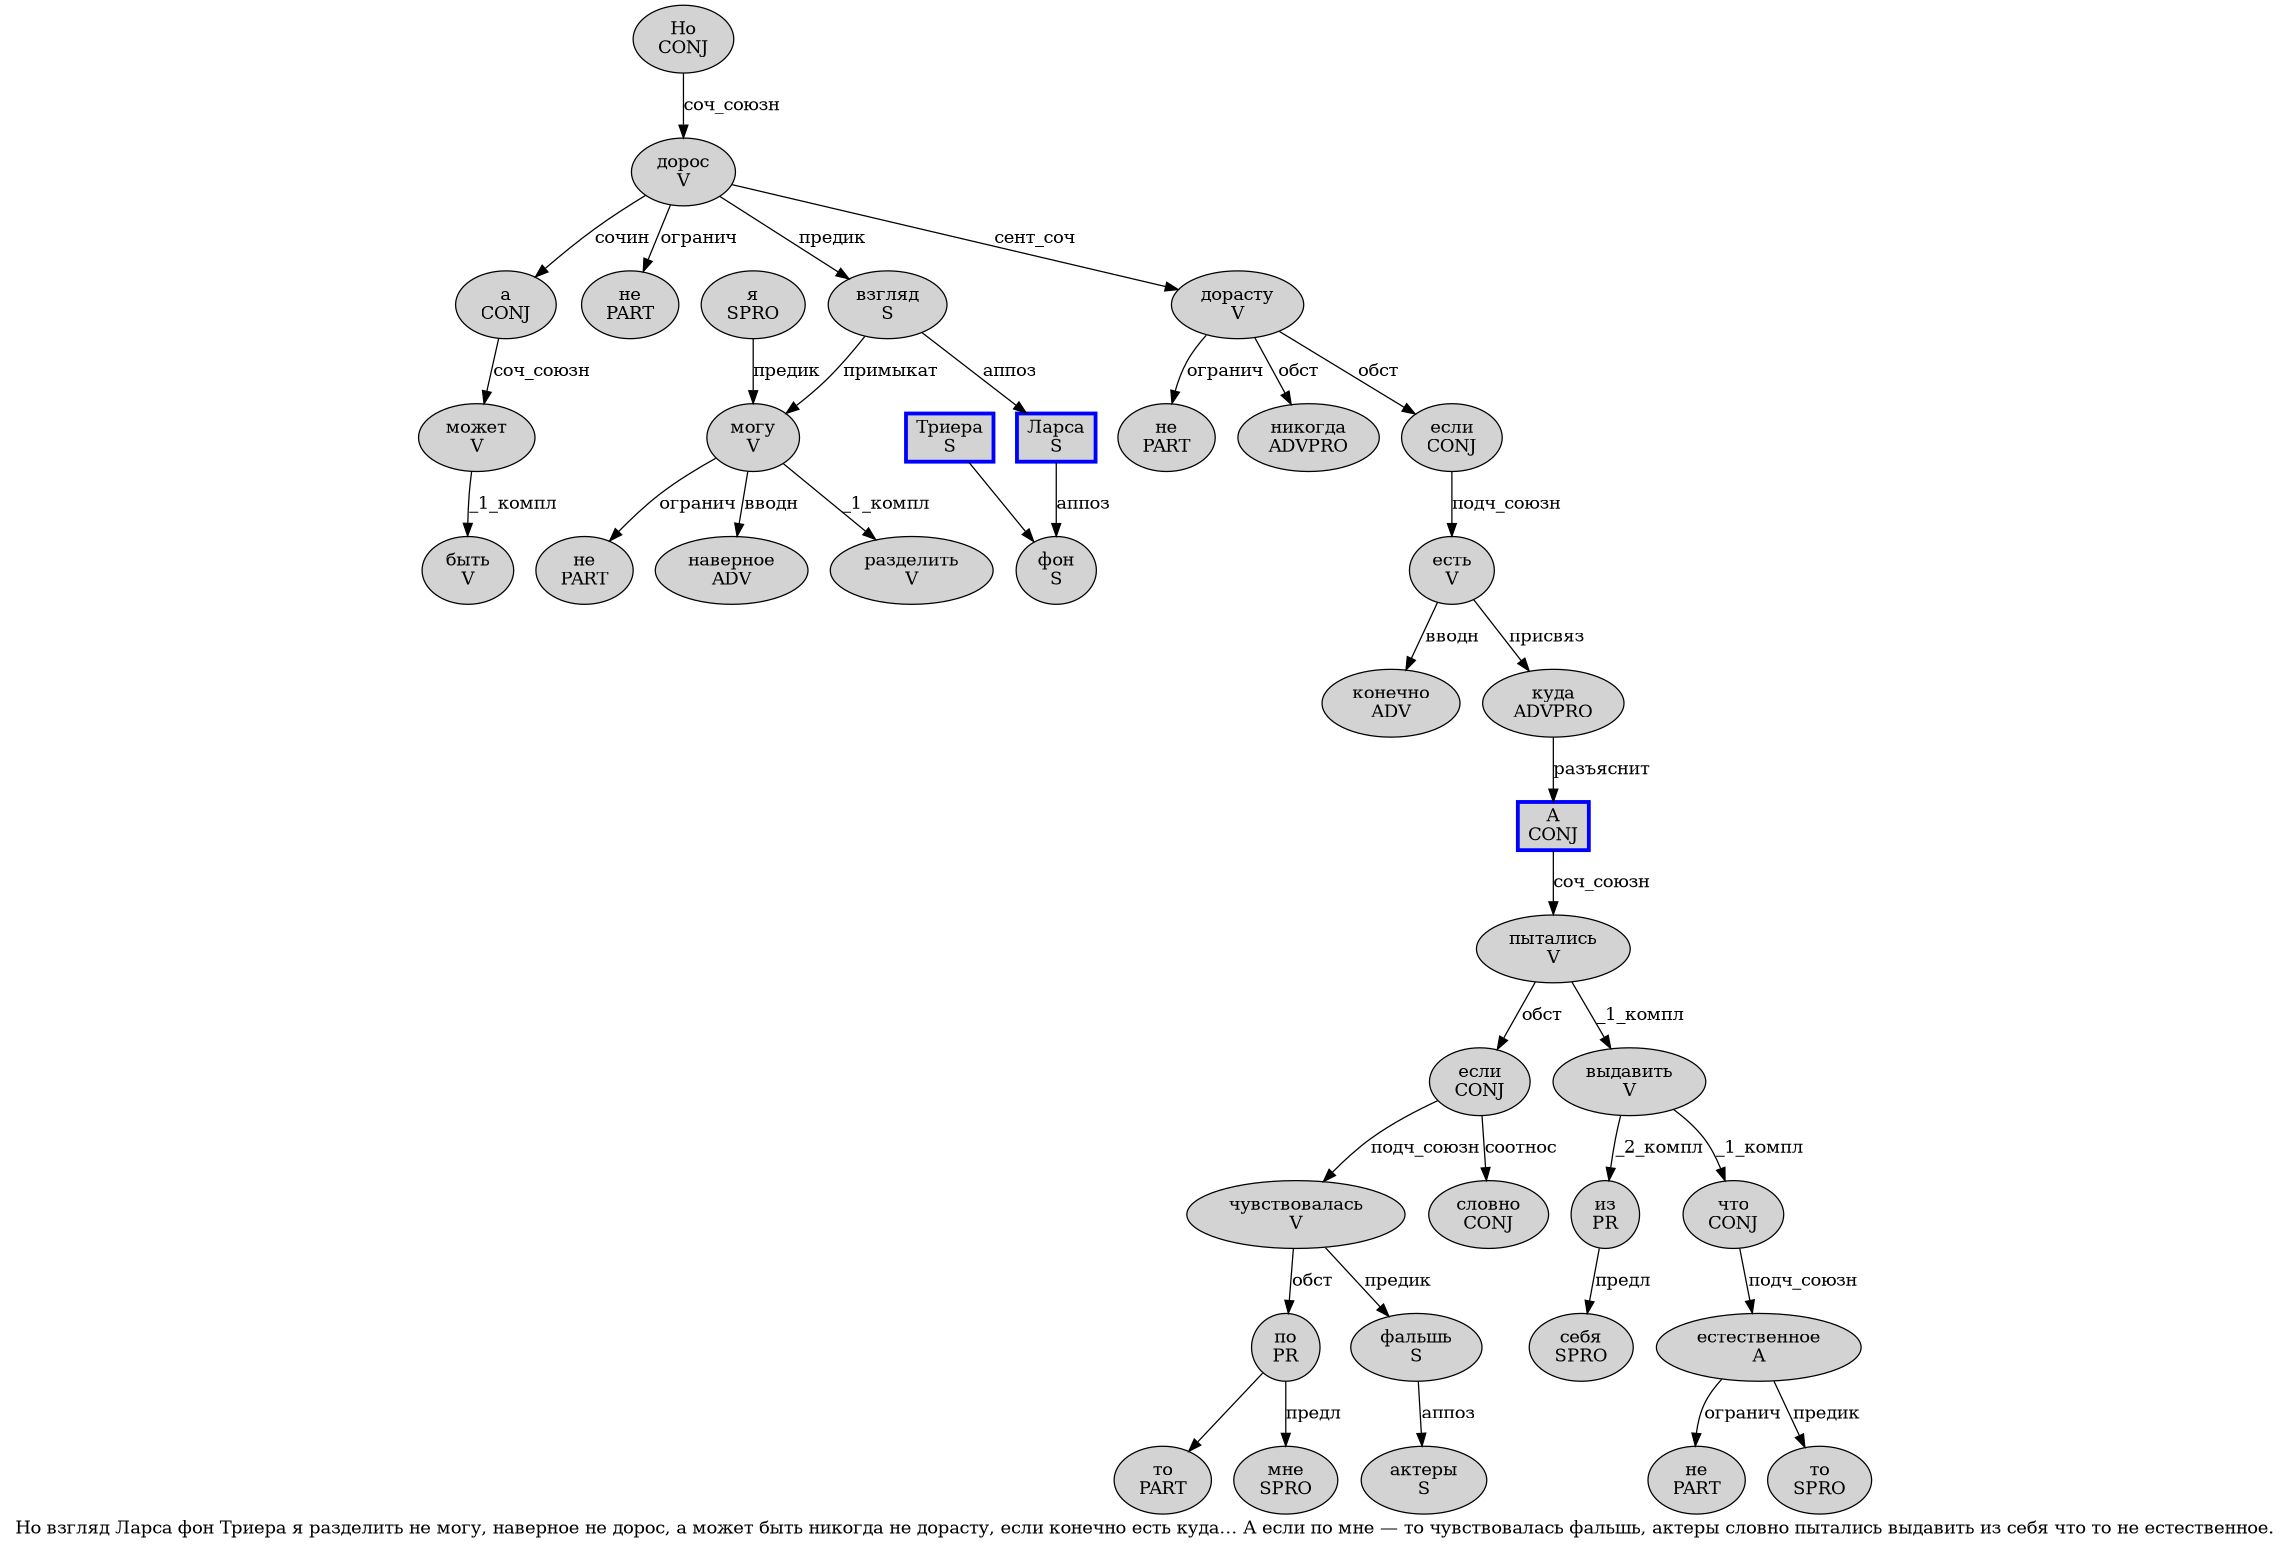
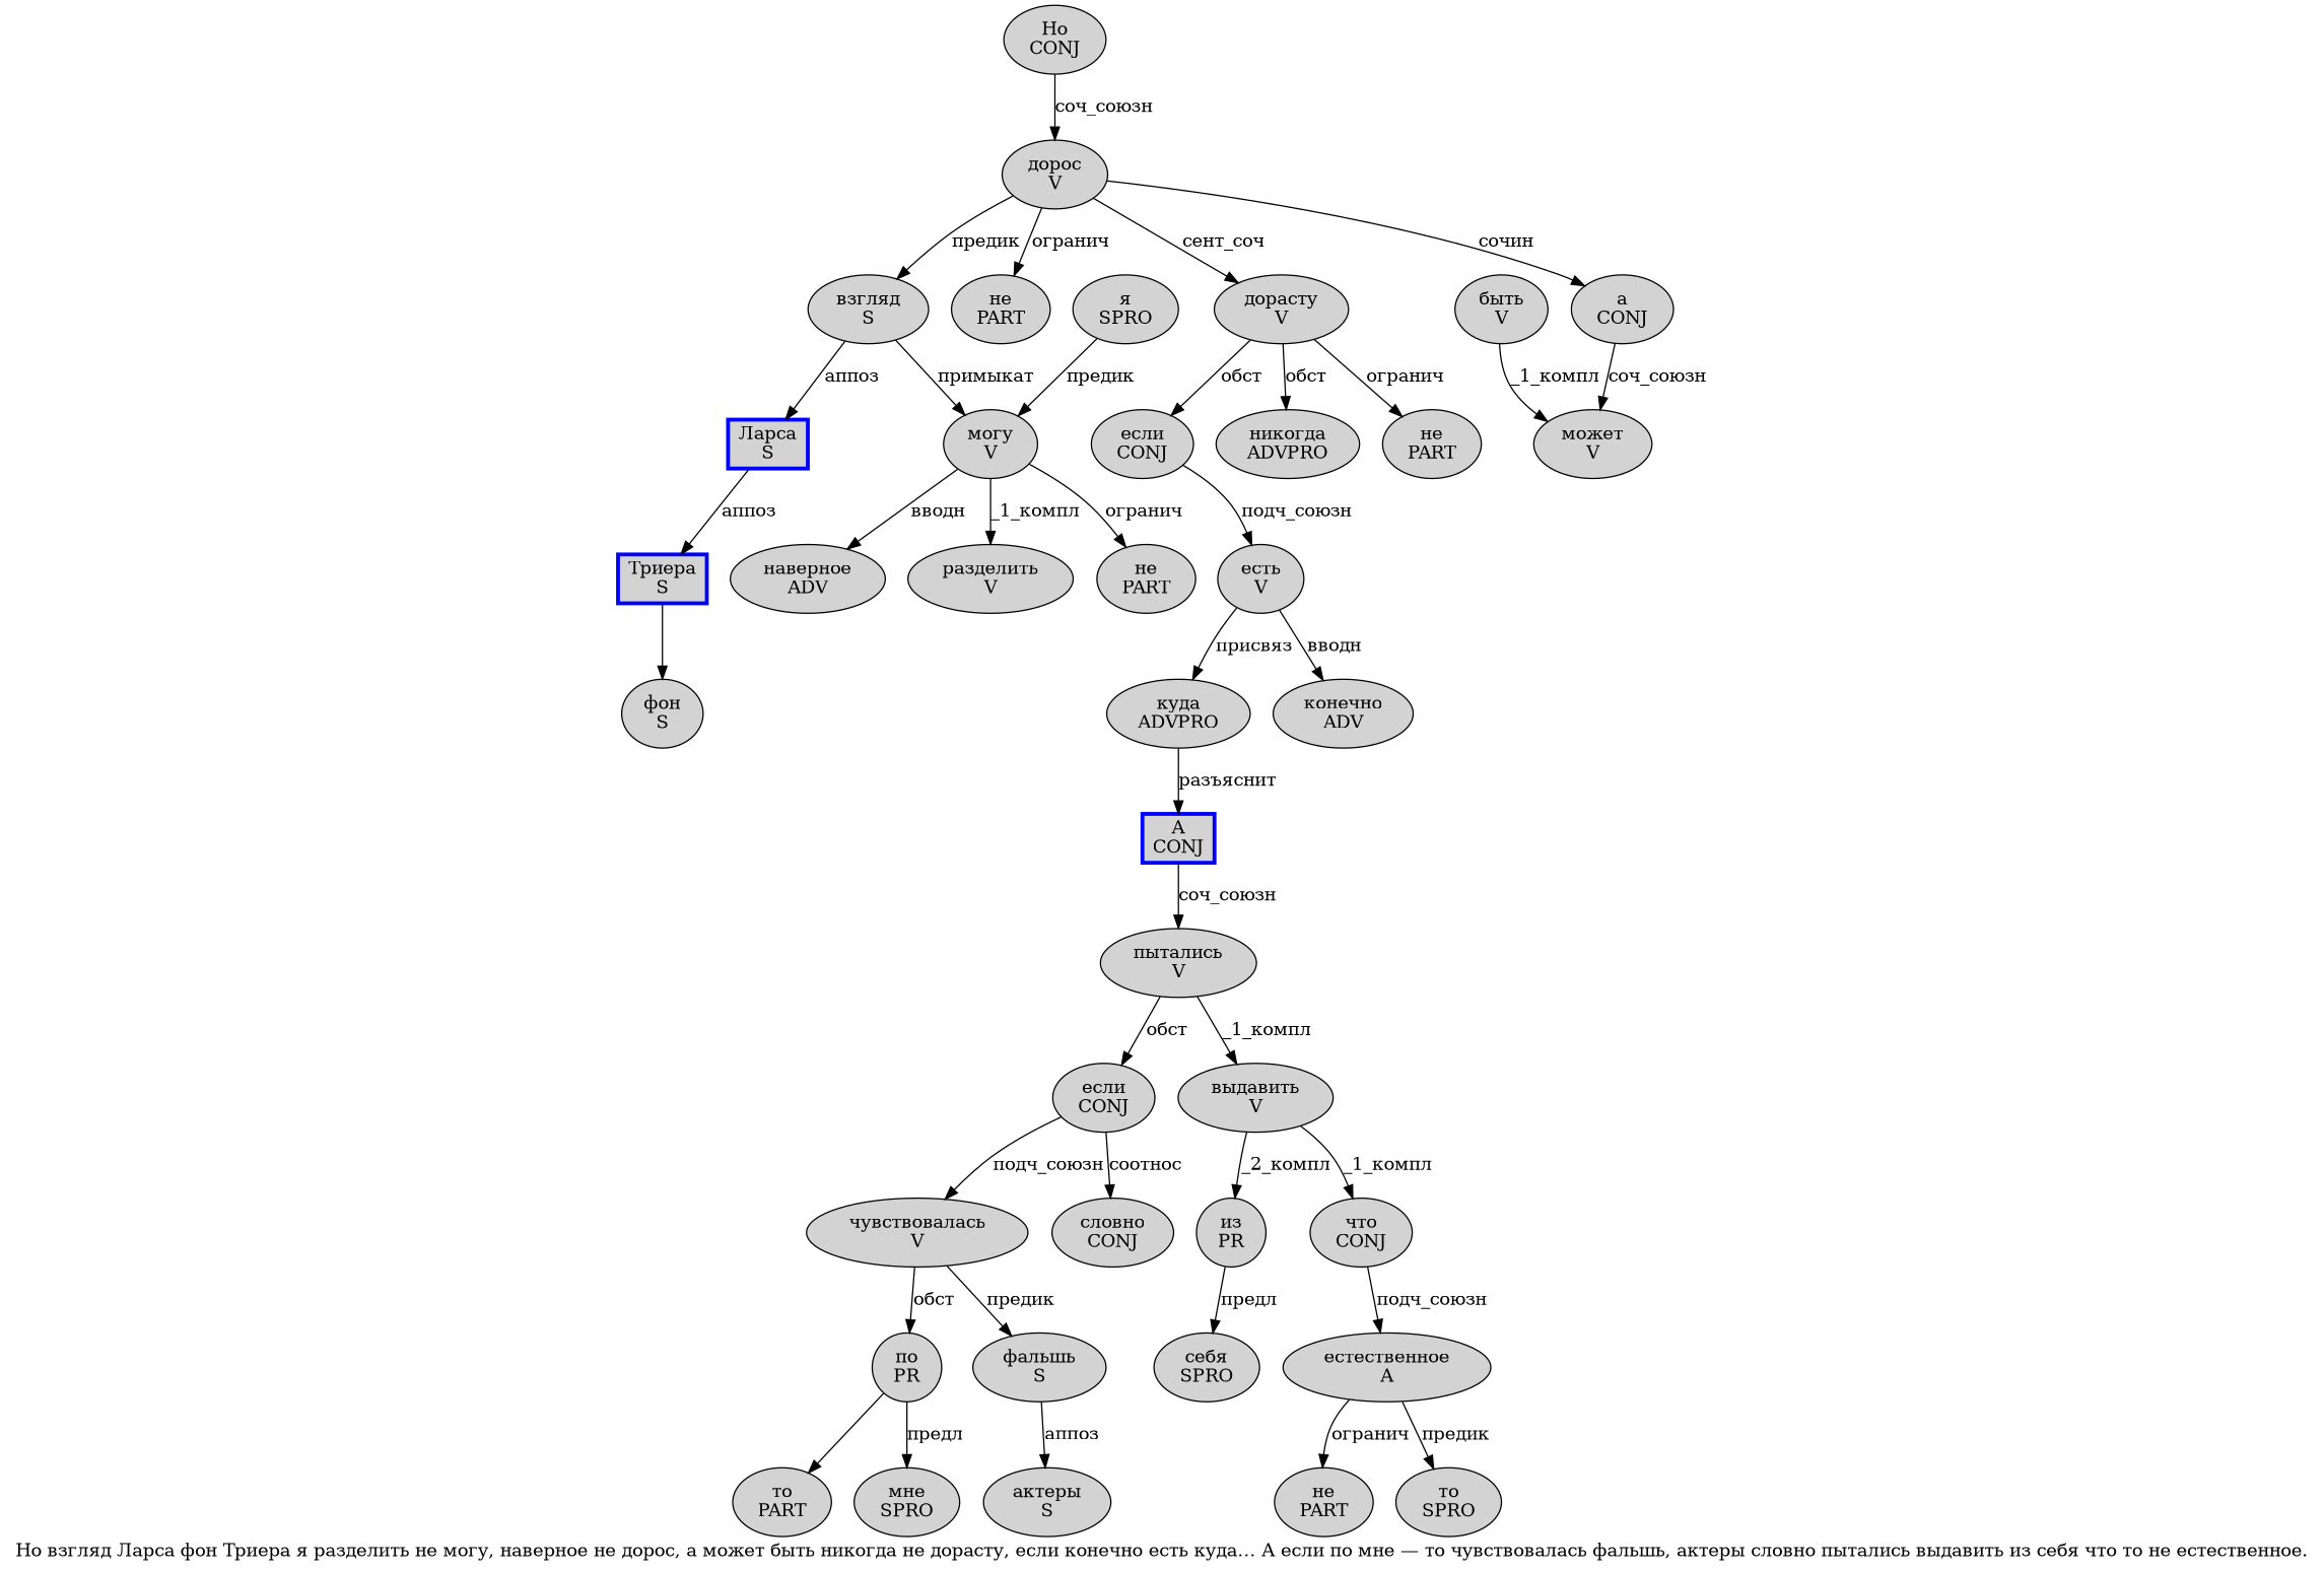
  digraph {
    label="Но взгляд Ларса фон Триера я разделить не могу, наверное не дорос, а может быть никогда не дорасту, если конечно есть куда… А если по мне — то чувствовалась фальшь, актеры словно пытались выдавить из себя что то не естественное."
    node [fillcolor=lightgray penwidth=1 shape=ellipse style=filled]
    n1 [label="Но\nCONJ"]
    n2 [label="дорос\nV"]
    n3 [label="взгляд\nS"]
    n4 [label="не\nPART"]
    n5 [label="а\nCONJ"]
    n6 [label="дорасту\nV"]
    n7 [color=blue label="Ларса\nS" penwidth=3 shape=box]
    n8 [label="могу\nV"]
    n9 [color=blue label="Триера\nS" penwidth=3 shape=box]
    n10 [label="разделить\nV"]
    n11 [label="не\nPART"]
    n12 [label="наверное\nADV"]
    n13 [label="фон\nS"]
    n14 [label="я\nSPRO"]
    n15 [label="может\nV"]
    n16 [label="никогда\nADVPRO"]
    n17 [label="не\nPART"]
    n18 [label="если\nCONJ"]
    n19 [label="быть\nV"]
    n20 [label="есть\nV"]
    n21 [label="конечно\nADV"]
    n22 [label="куда\nADVPRO"]
    n23 [color=blue label="А\nCONJ" penwidth=3 shape=box]
    n24 [label="пытались\nV"]
    n25 [label="если\nCONJ"]
    n26 [label="выдавить\nV"]
    n27 [label="чувствовалась\nV"]
    n28 [label="словно\nCONJ"]
    n29 [label="по\nPR"]
    n30 [label="фальшь\nS"]
    n31 [label="мне\nSPRO"]
    n32 [label="то\nPART"]
    n33 [label="актеры\nS"]
    n34 [label="из\nPR"]
    n35 [label="что\nCONJ"]
    n36 [label="себя\nSPRO"]
    n37 [label="естественное\nA"]
    n38 [label="то\nSPRO"]
    n39 [label="не\nPART"]
    n1 -> n2 [label="соч_союзн"]
    n2 -> n3 [label="предик"]
    n2 -> n4 [label="огранич"]
    n2 -> n5 [label="сочин"]
    n2 -> n6 [label="сент_соч"]
    n3 -> n7 [label="аппоз"]
    n3 -> n8 [label="примыкат"]
    n5 -> n15 [label="соч_союзн"]
    n6 -> n16 [label="обст"]
    n6 -> n17 [label="огранич"]
    n6 -> n18 [label="обст"]
-   n7 -> n13 [label="аппоз"]
+   n7 -> n9 [label="аппоз"]
    n8 -> n10 [label="_1_компл"]
    n8 -> n11 [label="огранич"]
    n8 -> n12 [label="вводн"]
    n9 -> n13
    n14 -> n8 [label="предик"]
-   n15 -> n19 [label="_1_компл"]
+   n19 -> n15 [label="_1_компл"]
    n18 -> n20 [label="подч_союзн"]
    n20 -> n21 [label="вводн"]
    n20 -> n22 [label="присвяз"]
    n22 -> n23 [label="разъяснит"]
    n23 -> n24 [label="соч_союзн"]
    n24 -> n25 [label="обст"]
    n24 -> n26 [label="_1_компл"]
    n25 -> n27 [label="подч_союзн"]
    n25 -> n28 [label="соотнос"]
    n26 -> n34 [label="_2_компл"]
    n26 -> n35 [label="_1_компл"]
    n27 -> n29 [label="обст"]
    n27 -> n30 [label="предик"]
    n29 -> n31 [label="предл"]
    n29 -> n32
    n30 -> n33 [label="аппоз"]
    n34 -> n36 [label="предл"]
    n35 -> n37 [label="подч_союзн"]
    n37 -> n38 [label="предик"]
    n37 -> n39 [label="огранич"]
  }
